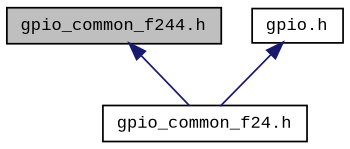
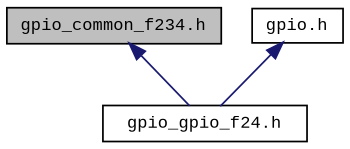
  digraph {
    fontname="Liberation Mono"
    node [color=black fillcolor=white fontname="Liberation Mono" fontsize=10 shape=record style=filled]
    edge [color=midnightblue dir=back fontname="Liberation Mono" fontsize=10 labelfontname=Helvetica labelfontsize=10 style=solid]
-   n1 [fillcolor=grey75 fontcolor=black height=0.2 label="gpio_common_f244.h" width=0.4]
-   n2 [height=0.2 label="gpio_common_f24.h" width=0.4]
+   n1 [fillcolor=grey75 fontcolor=black height=0.2 label="gpio_common_f234.h" width=0.4]
+   n2 [height=0.2 label="gpio_gpio_f24.h" width=0.4]
    n3 [height=0.2 label="gpio.h" width=0.4]
    n1 -> n2
    n3 -> n2
  }
